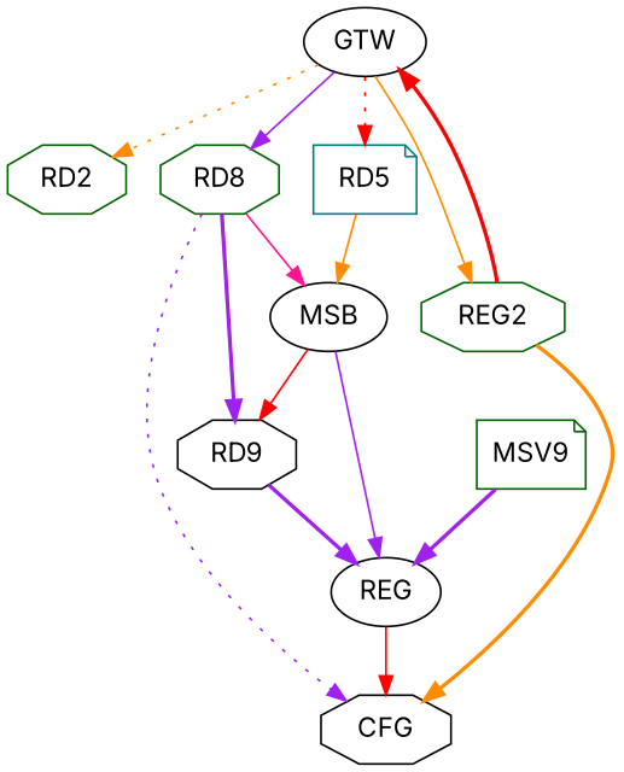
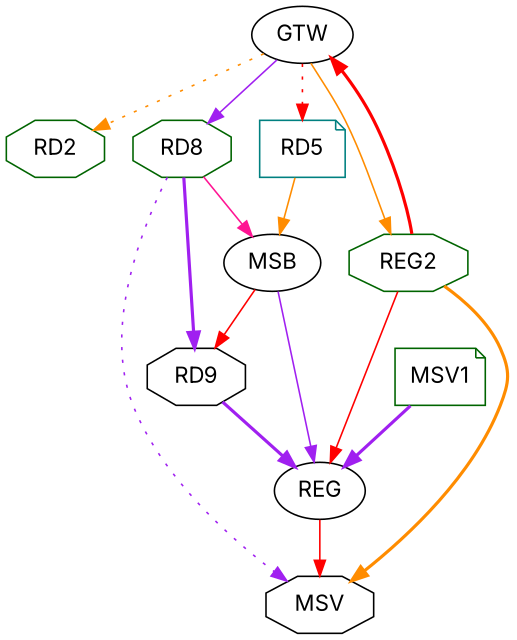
  strict digraph {
    fontname=Inter
    node [color=black fontname=Inter shape=octagon]
    edge [color=purple fontname=Inter style=solid]
    n1 [label=RD9]
    n2 [label=REG shape=ellipse]
-   n3 [label=CFG]
+   n3 [label=MSV]
    n4 [color=darkgreen label=RD2]
-   n5 [color=darkgreen label=MSV9 shape=note]
+   n5 [color=darkgreen label=MSV1 shape=note]
    n6 [color=darkgreen label=RD8]
    n7 [label=MSB shape=ellipse]
    n8 [color=teal label=RD5 shape=note]
    n9 [label=GTW shape=ellipse]
    n10 [color=darkgreen label=REG2]
    n1 -> n2 [style=bold]
    n2 -> n3 [color=red]
    n5 -> n2 [style=bold]
    n6 -> n1 [style=bold]
    n6 -> n3 [style=dotted]
    n6 -> n7 [color=deeppink]
    n7 -> n1 [color=red]
    n7 -> n2
    n8 -> n7 [color=darkorange]
    n9 -> n4 [color=darkorange style=dotted]
    n9 -> n6
    n9 -> n8 [color=red style=dotted]
    n9 -> n10 [color=darkorange]
+   n10 -> n2 [color=red]
    n10 -> n3 [color=darkorange style=bold]
    n10 -> n9 [color=red style=bold]
  }
